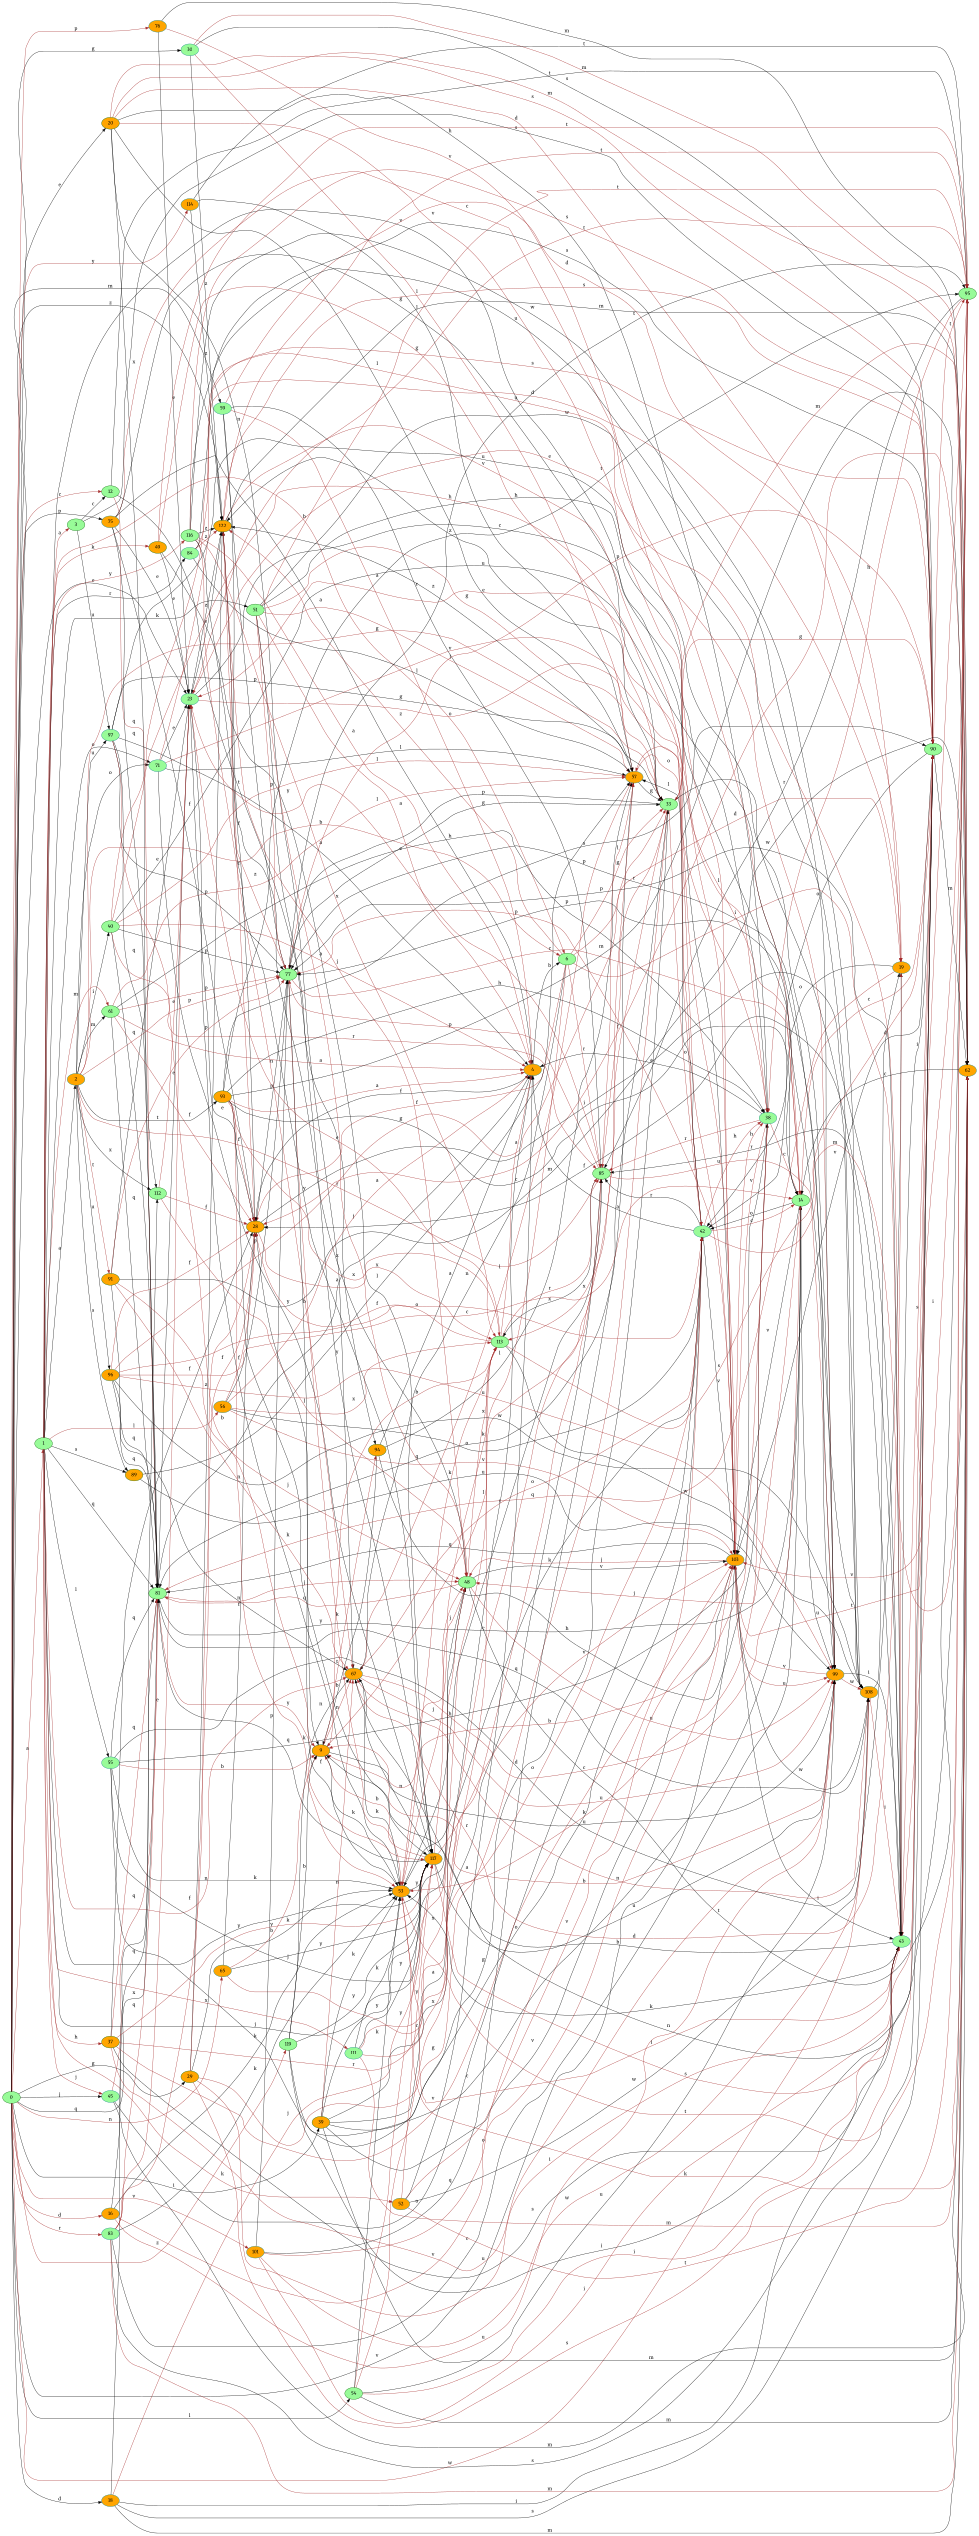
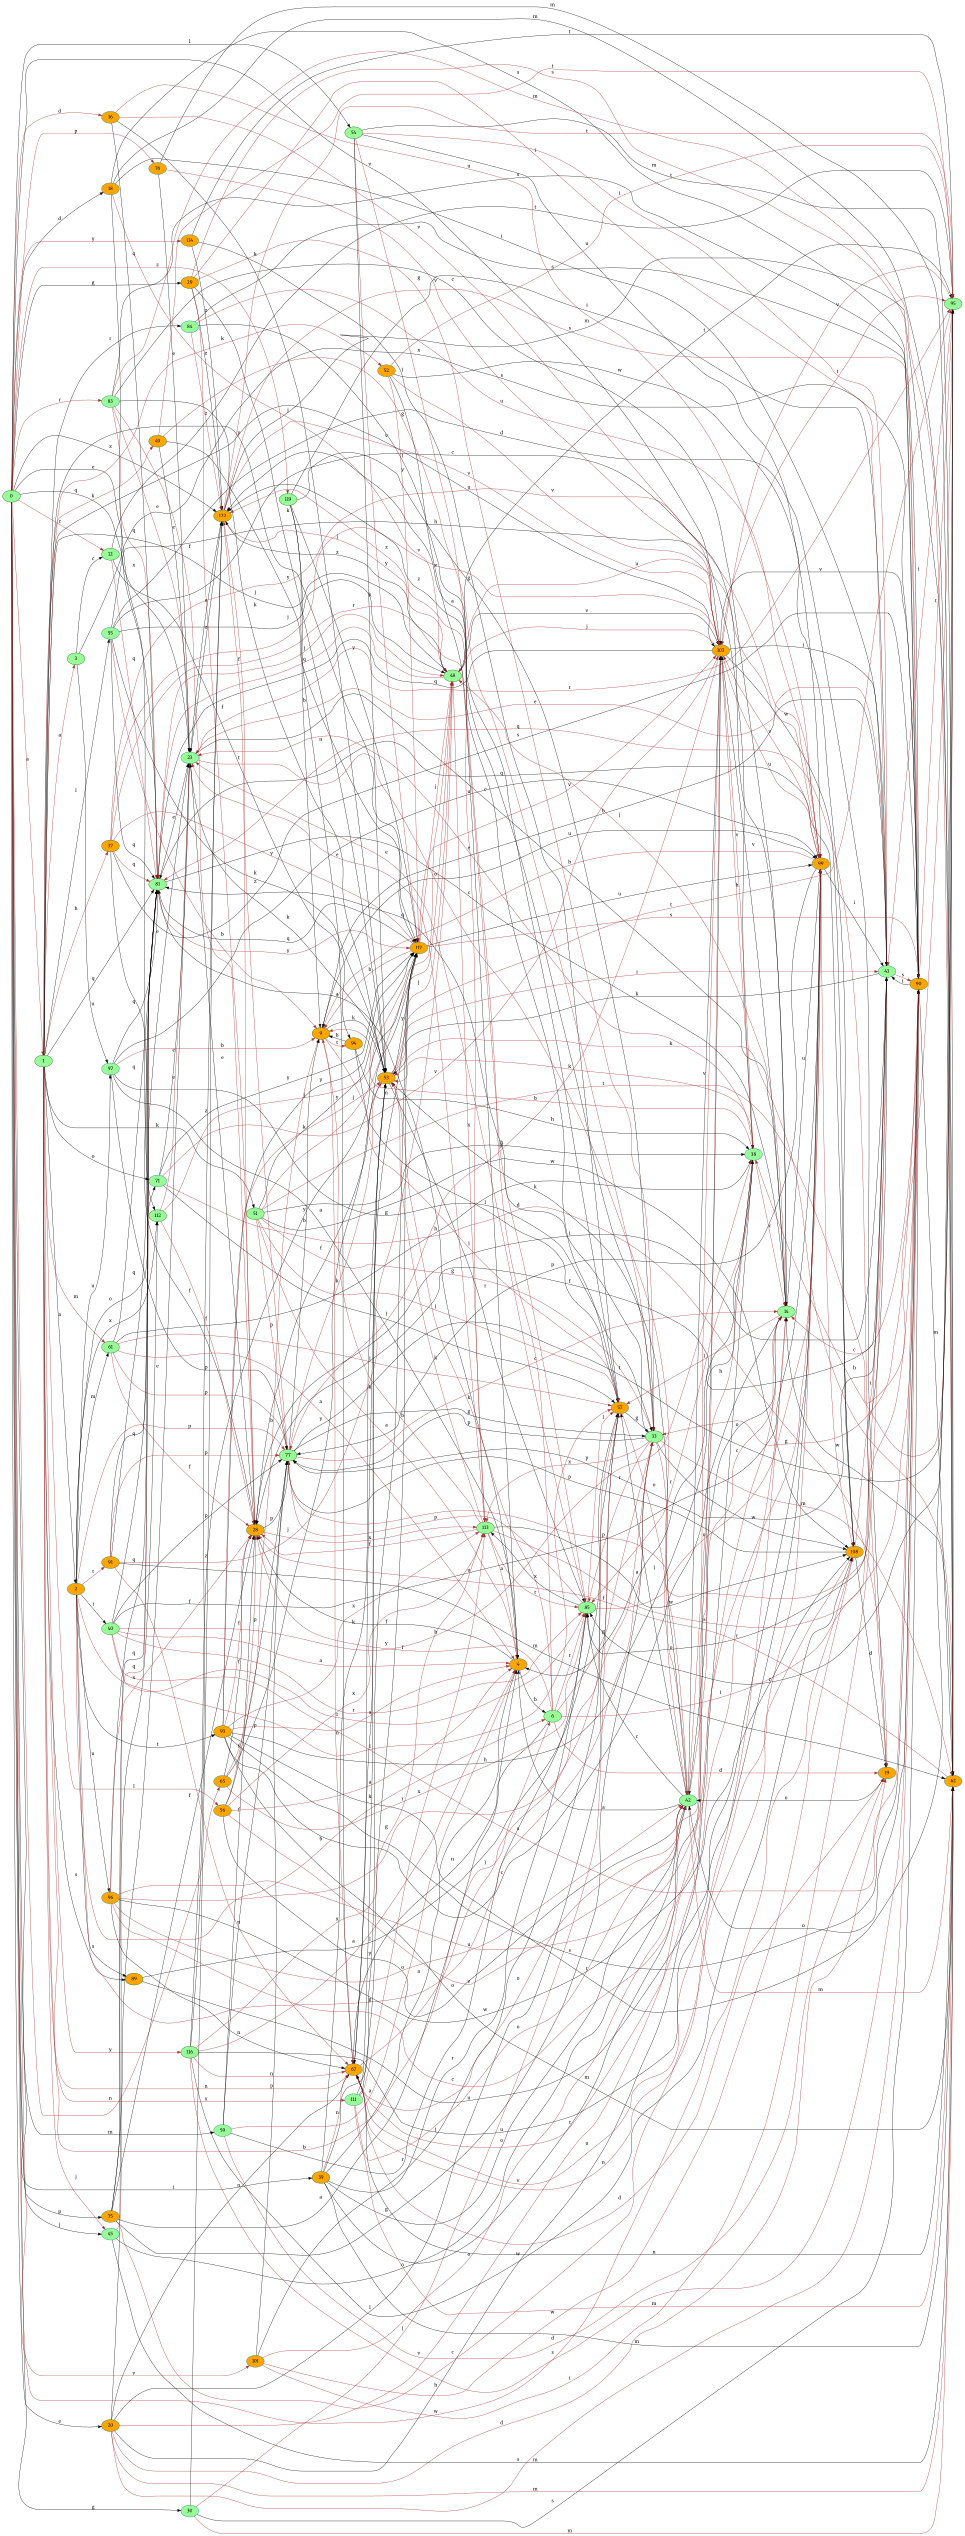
  strict digraph {
    fontname=Merriweather
    rankdir=LR
    node [color=teal fillcolor=palegreen fontname=Merriweather style=filled]
    edge [color=black fontname=Merriweather]
    0 [color=darkgreen]
    1 [color=darkgreen]
    12 [color=darkgreen]
    16 [fillcolor=orange]
    18 [fillcolor=orange]
    20 [color=darkgreen fillcolor=orange]
    23
    29 [color=darkgreen fillcolor=orange]
    30
    39 [color=darkgreen fillcolor=orange]
    45
    54 [color=darkgreen]
    59
    65 [fillcolor=orange]
    75 [fillcolor=orange]
    76 [fillcolor=orange]
    81 [color=darkgreen]
    83
    101 [fillcolor=orange]
    103 [fillcolor=orange]
    108 [fillcolor=orange]
    114 [fillcolor=orange]
    119 [color=darkgreen]
    122 [color=darkgreen fillcolor=orange]
    2 [fillcolor=orange]
    3 [color=darkgreen]
    6 [color=darkgreen]
    37 [color=darkgreen fillcolor=orange]
    48 [color=darkgreen]
    49 [color=darkgreen fillcolor=orange]
    51 [color=darkgreen]
    52 [fillcolor=orange]
    55
    56 [fillcolor=orange]
    61 [color=darkgreen]
    67 [fillcolor=orange]
    71
    84
    89 [color=darkgreen fillcolor=orange]
    111
    116 [color=darkgreen]
    117 [fillcolor=orange]
    94 [color=darkgreen fillcolor=orange]
    95 [color=darkgreen]
    53 [fillcolor=orange]
    99 [fillcolor=orange]
    112 [color=darkgreen]
-   90 [color=darkgreen]
+   90 [color=darkgreen fillcolor=orange]
    43
    62 [fillcolor=orange]
    19 [fillcolor=orange]
    57 [fillcolor=orange]
    38
    14 [color=darkgreen]
    n55 [label=42]
    33 [color=darkgreen]
    28 [color=darkgreen fillcolor=orange]
    85 [color=darkgreen]
    4 [fillcolor=orange]
    113 [color=darkgreen]
    77 [color=darkgreen]
    9 [color=darkgreen fillcolor=orange]
    40 [color=darkgreen]
    91 [color=darkgreen fillcolor=orange]
    93 [color=darkgreen fillcolor=orange]
    96 [fillcolor=orange]
    97
    0 -> 1 [color=brown label=a]
    0 -> 12 [color=brown label=c]
    0 -> 16 [color=brown label=d]
    0 -> 18 [label=d]
    0 -> 20 [label=e]
    0 -> 23 [label=e]
    0 -> 29 [label=g]
    0 -> 30 [label=g]
    0 -> 39 [label=i]
    0 -> 45 [label=j]
    0 -> 54 [label=l]
    0 -> 59 [label=m]
    0 -> 65 [color=brown label=n]
    0 -> 75 [label=p]
    0 -> 76 [color=brown label=p]
    0 -> 81 [label=q]
    0 -> 83 [color=brown label=r]
    0 -> 101 [color=brown label=v]
    0 -> 103 [label=v]
    0 -> 108 [color=brown label=w]
    0 -> 114 [color=brown label=y]
    0 -> 119 [color=brown label=z]
    0 -> 122 [label=z]
    1 -> 45 [color=brown label=j]
    1 -> 81 [label=q]
    1 -> 103 [label=v]
    1 -> 2 [label=a]
    1 -> 3 [color=brown label=a]
    1 -> 6 [color=brown label=b]
    1 -> 37 [color=brown label=h]
    1 -> 48 [label=j]
    1 -> 49 [color=brown label=k]
    1 -> 51 [label=k]
    1 -> 52 [color=brown label=k]
    1 -> 55 [label=l]
    1 -> 56 [color=brown label=l]
    1 -> 61 [color=brown label=m]
    1 -> 67 [color=brown label=n]
    1 -> 71 [label=o]
    1 -> 84 [label=r]
    1 -> 89 [label=s]
    1 -> 111 [color=brown label=x]
    1 -> 116 [color=brown label=y]
    1 -> 117 [label=y]
    12 -> 81 [color=brown label=q]
    12 -> 94 [label=t]
    12 -> 95 [label=t]
    16 -> 81 [label=q]
    16 -> 103 [color=brown label=v]
    16 -> 53 [label=k]
    16 -> 99 [color=brown label=u]
    18 -> 48 [color=brown label=j]
    18 -> 112 [label=x]
    18 -> 90 [label=s]
    18 -> 43 [label=i]
    18 -> 62 [label=m]
    20 -> 103 [color=brown label=v]
    20 -> 67 [label=n]
    20 -> 112 [label=x]
    20 -> 90 [color=brown label=s]
    20 -> 62 [color=brown label=m]
    20 -> 19 [color=brown label=d]
    20 -> 57 [label=l]
    20 -> 38 [label=h]
    23 -> 122 [label=z]
    23 -> 95 [color=brown label=t]
    23 -> 53 [label=k]
    23 -> 14 [label=c]
    23 -> n55 [color=brown label=o]
    29 -> 122 [label=z]
    29 -> 53 [label=k]
    29 -> 90 [color=brown label=s]
    29 -> 43 [color=brown label=i]
    29 -> 33 [color=brown label=g]
    29 -> 28 [color=brown label=f]
    30 -> 122 [label=z]
    30 -> 90 [label=s]
    30 -> 62 [color=brown label=m]
    30 -> 57 [color=brown label=l]
    39 -> 103 [label=v]
    39 -> 67 [color=brown label=n]
    39 -> 117 [label=y]
    39 -> 53 [label=k]
    39 -> 62 [label=m]
    39 -> n55 [label=o]
    39 -> 85 [label=r]
    39 -> 4 [label=a]
    45 -> 81 [color=brown label=q]
    45 -> 62 [label=m]
    45 -> n55 [label=o]
    54 -> 117 [color=brown label=y]
    54 -> 53 [label=k]
    54 -> 99 [label=u]
    54 -> 43 [color=brown label=i]
    54 -> 62 [label=m]
    54 -> 113 [color=brown label=x]
    59 -> 19 [color=brown label=d]
    59 -> 28 [label=f]
    59 -> 85 [label=r]
    59 -> 4 [color=brown label=a]
    59 -> 77 [label=p]
    65 -> 117 [label=y]
    65 -> 28 [label=f]
    65 -> 85 [color=brown label=r]
    65 -> 9 [color=brown label=b]
    75 -> 23 [label=e]
    75 -> 81 [label=q]
    75 -> 14 [color=brown label=c]
    75 -> 33 [label=g]
    75 -> 28 [label=f]
    75 -> 4 [label=a]
    76 -> 23 [label=e]
    76 -> 103 [color=brown label=v]
    76 -> 62 [label=m]
    81 -> 23 [label=e]
    81 -> 48 [color=brown label=j]
    81 -> 117 [color=brown label=y]
    81 -> 14 [label=c]
    81 -> 4 [label=a]
    83 -> 23 [color=brown label=e]
    83 -> 81 [color=brown label=q]
    83 -> 53 [label=k]
    83 -> 90 [label=s]
    83 -> 62 [color=brown label=m]
    83 -> 14 [label=c]
    83 -> 28 [color=brown label=f]
    101 -> 108 [color=brown label=w]
    101 -> 43 [color=brown label=i]
-   101 -> 57 [label=q]
+   101 -> 57 [label=l]
    101 -> n55 [color=brown label=o]
    101 -> 77 [label=p]
    103 -> 81 [label=q]
    103 -> 108 [label=w]
    103 -> 48 [color=brown label=j]
    103 -> 95 [color=brown label=t]
    103 -> 99 [color=brown label=u]
    103 -> 43 [label=i]
    103 -> 38 [color=brown label=h]
    103 -> 77 [color=brown label=p]
    108 -> 81 [label=q]
    108 -> 67 [color=brown label=n]
    108 -> 43 [color=brown label=i]
    108 -> 19 [label=d]
    108 -> 77 [label=p]
    114 -> 122 [label=z]
    114 -> 95 [label=t]
    114 -> 57 [label=l]
    119 -> 67 [label=n]
    119 -> 117 [label=y]
    119 -> 43 [label=i]
    119 -> 33 [label=g]
    119 -> 9 [label=b]
    122 -> 23 [label=e]
    122 -> 103 [color=brown label=v]
    122 -> 48 [color=brown label=j]
    122 -> 95 [color=brown label=t]
    122 -> 90 [color=brown label=s]
    122 -> 62 [label=m]
    122 -> 28 [color=brown label=f]
    2 -> 6 [color=brown label=b]
    2 -> 61 [label=m]
    2 -> 71 [label=o]
    2 -> 89 [label=s]
    2 -> 112 [label=x]
    2 -> 33 [color=brown label=g]
    2 -> 85 [color=brown label=r]
    2 -> 77 [color=brown label=p]
    2 -> 40 [label=i]
    2 -> 91 [color=brown label=t]
    2 -> 93 [label=t]
    2 -> 96 [label=u]
    2 -> 97 [label=u]
    3 -> 12 [label=c]
    3 -> 90 [label=s]
    3 -> 97 [label=u]
    6 -> 122 [color=brown label=z]
    6 -> 67 [label=n]
    6 -> 53 [color=brown label=k]
    6 -> 43 [color=brown label=i]
    6 -> 19 [color=brown label=d]
    6 -> 33 [color=brown label=g]
    6 -> 28 [color=brown label=f]
    6 -> 85 [color=brown label=r]
    37 -> 81 [color=brown label=q]
    37 -> 103 [color=brown label=v]
    37 -> 117 [color=brown label=y]
    37 -> 99 [color=brown label=u]
    37 -> 90 [label=s]
    37 -> 28 [label=f]
    37 -> 85 [color=brown label=r]
    48 -> 81 [color=brown label=q]
    48 -> 103 [label=v]
    48 -> 122 [label=z]
    48 -> 95 [label=t]
    48 -> 99 [color=brown label=u]
    48 -> 113 [color=brown label=x]
    49 -> 23 [label=e]
    49 -> 117 [label=y]
    49 -> 95 [color=brown label=t]
    49 -> 33 [color=brown label=g]
    51 -> 108 [label=w]
    51 -> 48 [color=brown label=j]
    51 -> 117 [label=y]
    51 -> 95 [color=brown label=t]
    51 -> 57 [color=brown label=l]
    51 -> 38 [label=h]
    51 -> 33 [color=brown label=g]
    51 -> 4 [color=brown label=a]
    51 -> 77 [color=brown label=p]
    52 -> 103 [color=brown label=v]
    52 -> 108 [label=w]
    52 -> 117 [color=brown label=y]
    52 -> 95 [color=brown label=t]
    52 -> 4 [label=a]
    55 -> 81 [label=q]
    55 -> 48 [label=j]
    55 -> 53 [label=k]
    55 -> 19 [label=d]
    55 -> 38 [label=h]
    55 -> 14 [label=c]
    55 -> 9 [color=brown label=b]
    56 -> 103 [color=brown label=v]
    56 -> n55 [label=o]
    56 -> 28 [color=brown label=f]
    56 -> 4 [color=brown label=a]
    56 -> 113 [color=brown label=x]
    56 -> 77 [label=p]
    61 -> 81 [label=q]
    61 -> 57 [color=brown label=l]
    61 -> 38 [label=h]
    61 -> 28 [color=brown label=f]
    61 -> 4 [color=brown label=a]
    61 -> 77 [color=brown label=p]
    67 -> 53 [label=k]
    67 -> 99 [color=brown label=u]
    67 -> 19 [color=brown label=d]
    67 -> 57 [color=brown label=l]
    67 -> 14 [color=brown label=c]
    67 -> n55 [color=brown label=o]
    71 -> 23 [label=e]
    71 -> 103 [color=brown label=v]
    71 -> 117 [label=y]
    71 -> 19 [color=brown label=d]
    71 -> 57 [label=l]
    84 -> 122 [color=brown label=z]
    84 -> 99 [color=brown label=u]
    84 -> 90 [label=s]
    84 -> 57 [label=l]
    89 -> 99 [label=u]
    89 -> 57 [label=l]
    111 -> 117 [label=y]
    111 -> 53 [label=k]
    111 -> 62 [color=brown label=m]
    111 -> n55 [color=brown label=o]
    111 -> 113 [color=brown label=x]
    116 -> 108 [label=w]
    116 -> 122 [label=z]
    116 -> 67 [color=brown label=n]
    116 -> 117 [label=y]
    116 -> 99 [label=u]
    116 -> 90 [color=brown label=s]
    116 -> 4 [color=brown label=a]
    116 -> 113 [color=brown label=x]
    117 -> 81 [label=q]
    117 -> 103 [color=brown label=v]
    117 -> 48 [color=brown label=j]
    117 -> 67 [label=n]
    117 -> 99 [label=u]
    117 -> 90 [color=brown label=s]
    117 -> 9 [color=brown label=b]
    94 -> 57 [label=l]
    94 -> 38 [label=h]
-   94 -> 4 [label=a]
    94 -> 9 [label=b]
    95 -> 103 [color=brown label=v]
    95 -> 43 [color=brown label=i]
    95 -> 38 [color=brown label=h]
    95 -> 85 [label=r]
    53 -> 48 [color=brown label=j]
    53 -> 117 [label=y]
    53 -> 95 [color=brown label=t]
    53 -> 43 [color=brown label=i]
    53 -> 28 [label=f]
    53 -> 85 [label=r]
    99 -> 103 [color=brown label=v]
    99 -> 108 [color=brown label=w]
    99 -> 43 [label=i]
    99 -> 77 [label=p]
    99 -> 9 [color=brown label=b]
    112 -> 23 [color=brown label=e]
    112 -> 48 [color=brown label=j]
    112 -> 28 [color=brown label=f]
    90 -> 103 [label=v]
    90 -> 95 [color=brown label=t]
    90 -> 43 [label=i]
    90 -> 62 [label=m]
    90 -> 14 [color=brown label=c]
    90 -> n55 [label=o]
    90 -> 33 [color=brown label=g]
    90 -> 77 [color=brown label=p]
    43 -> 23 [color=brown label=e]
    43 -> 53 [label=k]
    43 -> 90 [color=brown label=s]
    43 -> 28 [label=f]
    43 -> 85 [label=r]
    43 -> 77 [label=p]
    43 -> 9 [label=b]
    62 -> 67 [label=n]
    62 -> 53 [color=brown label=k]
    62 -> 14 [label=c]
    62 -> 28 [color=brown label=f]
    19 -> 81 [color=brown label=q]
    19 -> n55 [label=o]
    57 -> 122 [label=z]
    57 -> n55 [color=brown label=o]
    57 -> 33 [label=g]
    38 -> 23 [color=brown label=e]
    38 -> 103 [color=brown label=v]
    38 -> 53 [color=brown label=k]
    38 -> 14 [color=brown label=c]
    38 -> 85 [color=brown label=r]
    38 -> 4 [label=a]
    38 -> 9 [color=brown label=b]
    14 -> 103 [label=v]
    14 -> 48 [color=brown label=j]
    14 -> 99 [label=u]
    14 -> 57 [color=brown label=l]
    14 -> n55 [label=o]
    n55 -> 103 [label=v]
    n55 -> 53 [label=k]
    n55 -> 62 [color=brown label=m]
    n55 -> 57 [label=l]
    n55 -> 38 [color=brown label=h]
    n55 -> 14 [color=brown label=c]
    n55 -> 85 [label=r]
    n55 -> 4 [label=a]
    33 -> 81 [label=q]
    33 -> 108 [label=w]
    33 -> 122 [label=z]
    33 -> 62 [color=brown label=m]
    33 -> n55 [color=brown label=o]
    33 -> 85 [color=brown label=r]
    33 -> 113 [color=brown label=x]
    33 -> 77 [label=p]
    28 -> 23 [label=e]
    28 -> 43 [label=i]
    28 -> 113 [color=brown label=x]
    28 -> 77 [label=p]
    85 -> 23 [color=brown label=e]
    85 -> 99 [color=brown label=u]
    85 -> 57 [color=brown label=l]
    85 -> 113 [label=x]
    85 -> 77 [color=brown label=p]
    4 -> 6 [label=b]
    4 -> 28 [label=f]
    113 -> 23 [color=brown label=e]
    113 -> 108 [label=w]
    113 -> 53 [color=brown label=k]
    113 -> 90 [color=brown label=s]
    113 -> 28 [color=brown label=f]
    113 -> 85 [color=brown label=r]
    113 -> 4 [color=brown label=a]
    113 -> 9 [color=brown label=b]
    77 -> 122 [color=brown label=z]
    77 -> 95 [label=t]
    77 -> 53 [color=brown label=k]
    77 -> 14 [color=brown label=c]
    77 -> 33 [label=g]
    77 -> 9 [label=b]
    9 -> 67 [color=brown label=n]
    9 -> 94 [color=brown label=t]
    9 -> 53 [label=k]
    9 -> 99 [label=u]
    9 -> 57 [color=brown label=l]
    40 -> 81 [label=q]
    40 -> 99 [label=u]
    40 -> 90 [color=brown label=s]
    40 -> 57 [color=brown label=l]
    40 -> 38 [color=brown label=h]
    40 -> 85 [color=brown label=r]
    40 -> 4 [color=brown label=a]
    40 -> 77 [label=p]
    91 -> 23 [label=e]
    91 -> 81 [label=q]
    91 -> 48 [color=brown label=j]
    91 -> 67 [color=brown label=n]
    91 -> 62 [label=m]
    91 -> 77 [color=brown label=p]
    93 -> 117 [label=y]
    93 -> 95 [label=t]
    93 -> 53 [color=brown label=k]
    93 -> 90 [label=s]
    93 -> 62 [label=m]
    93 -> 38 [label=h]
    93 -> 14 [label=c]
    93 -> 28 [color=brown label=f]
    93 -> 4 [color=brown label=a]
    93 -> 113 [color=brown label=x]
    96 -> 81 [label=q]
    96 -> 108 [label=w]
    96 -> 67 [label=n]
    96 -> 99 [color=brown label=u]
    96 -> 14 [color=brown label=c]
    96 -> n55 [color=brown label=o]
    96 -> 33 [color=brown label=g]
    96 -> 28 [color=brown label=f]
    97 -> 81 [label=q]
    97 -> 99 [label=u]
    97 -> 33 [label=g]
    97 -> 4 [label=a]
    97 -> 77 [label=p]
    97 -> 9 [color=brown label=b]
  }
